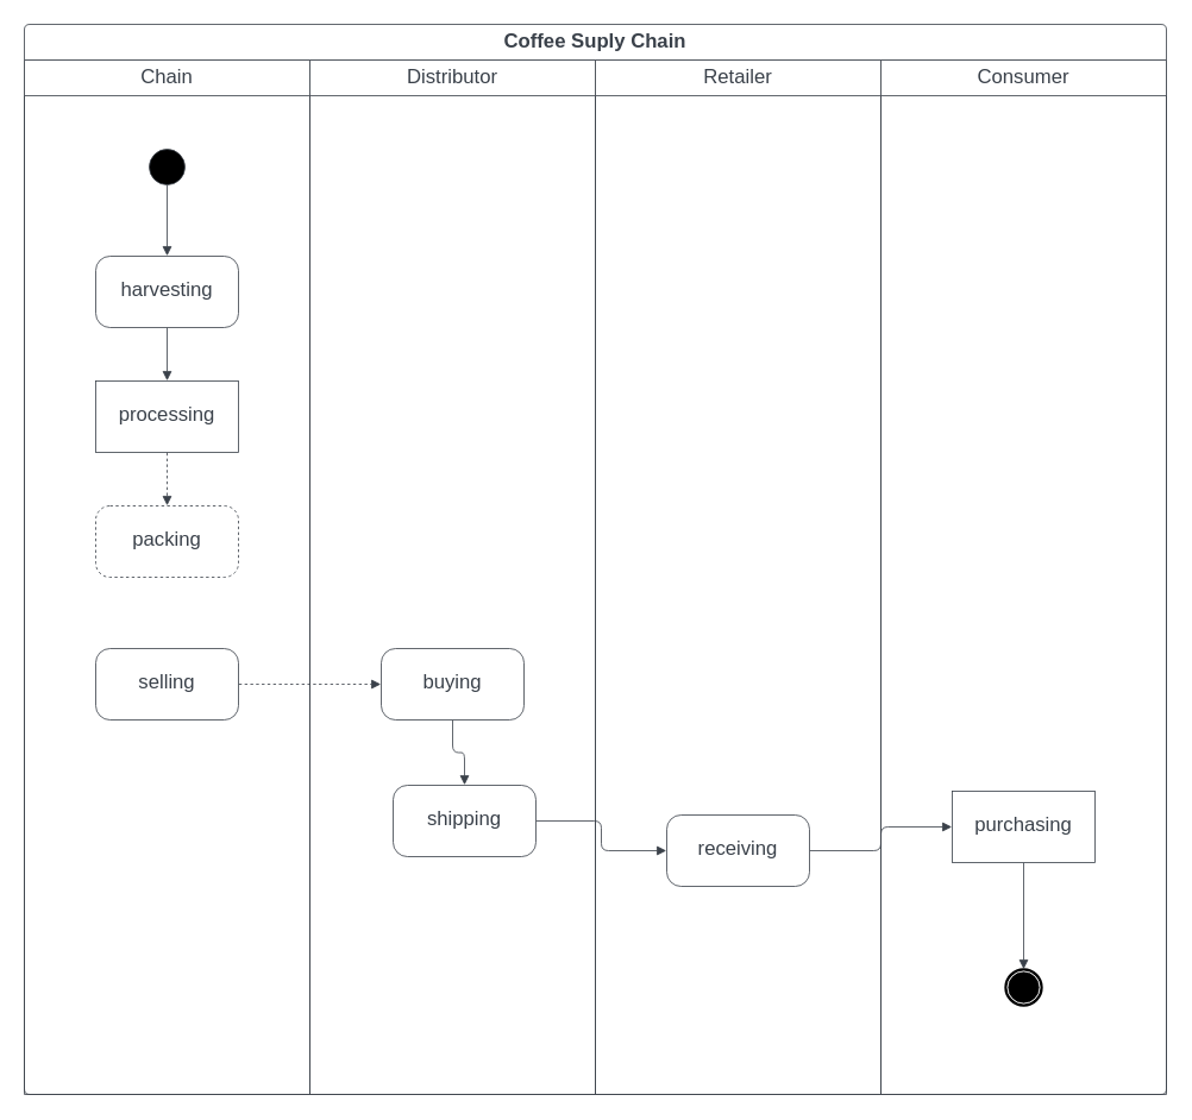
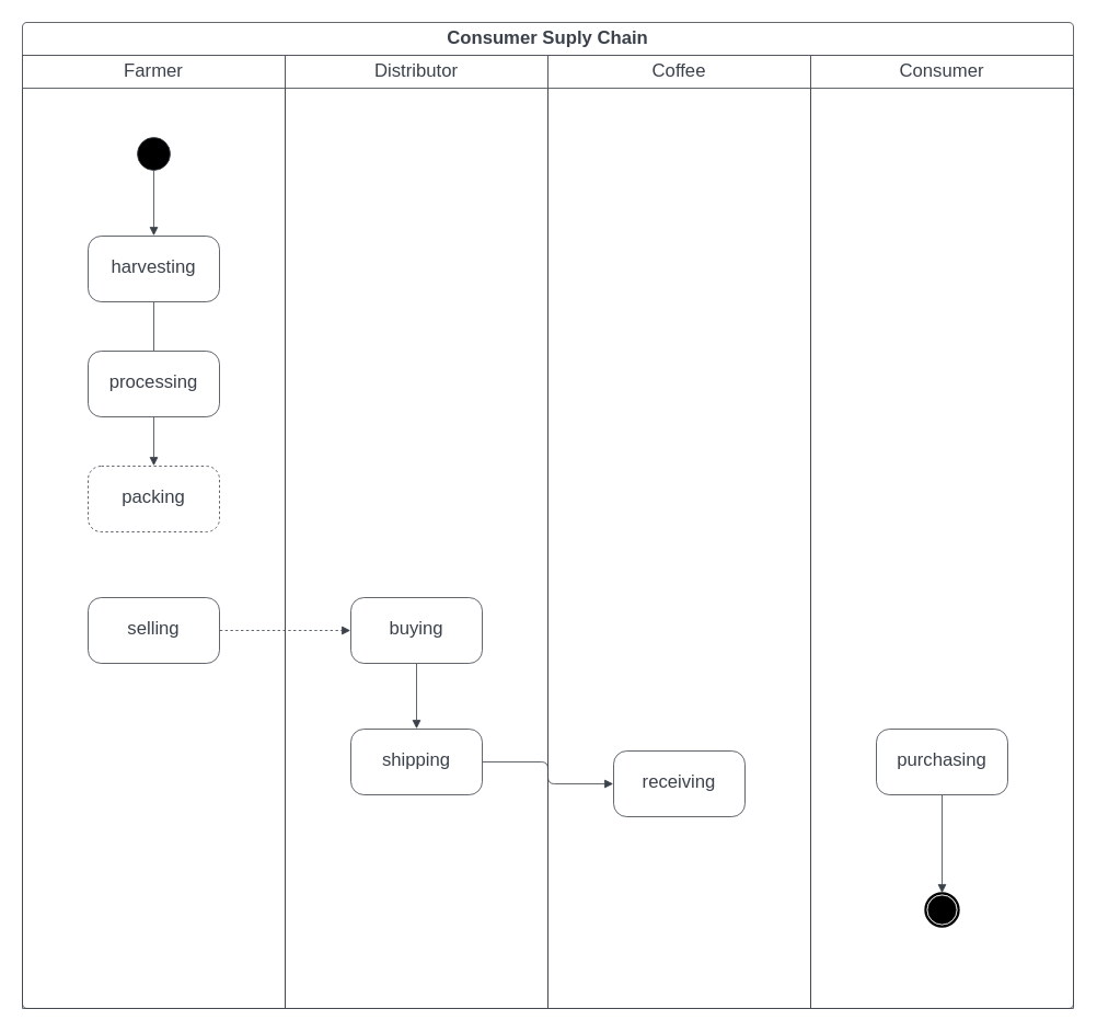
  <mxCell id="0" />
  <mxCell id="1" parent="0" />
- <mxCell id="2" value="Coffee Suply Chain" style="swimlane;startSize=30;html=1;whiteSpace=wrap;childLayout=stackLayout;resizeParent=1;dropTarget=0;spacing=0;strokeColor=#3a414a;strokeOpacity=100;rounded=1;absoluteArcSize=1;arcSize=9;strokeWidth=0.8;container=1;pointerEvents=0;collapsible=0;recursiveResize=0;fontSize=16.7;fontColor=#3a414a;" parent="1" vertex="1"><mxGeometry x="20" y="20" width="960" height="900" as="geometry" /></mxCell>
- <mxCell id="3" value="Chain" style="swimlane;html=1;whiteSpace=wrap;connectable=0;fontStyle=0;startSize=30;dropTarget=0;rounded=0;spacing=0;strokeColor=#3a414a;strokeOpacity=100;strokeWidth=0.8;container=1;pointerEvents=0;collapsible=0;recursiveResize=0;fontSize=16.7;fontColor=#3a414a;" parent="2" vertex="1"><mxGeometry y="30" width="240" height="870" as="geometry" /></mxCell>
+ <mxCell id="2" value="Consumer Suply Chain" style="swimlane;startSize=30;html=1;whiteSpace=wrap;childLayout=stackLayout;resizeParent=1;dropTarget=0;spacing=0;strokeColor=#3a414a;strokeOpacity=100;rounded=1;absoluteArcSize=1;arcSize=9;strokeWidth=0.8;container=1;pointerEvents=0;collapsible=0;recursiveResize=0;fontSize=16.7;fontColor=#3a414a;" parent="1" vertex="1"><mxGeometry x="20" y="20" width="960" height="900" as="geometry" /></mxCell>
+ <mxCell id="3" value="Farmer" style="swimlane;html=1;whiteSpace=wrap;connectable=0;fontStyle=0;startSize=30;dropTarget=0;rounded=0;spacing=0;strokeColor=#3a414a;strokeOpacity=100;strokeWidth=0.8;container=1;pointerEvents=0;collapsible=0;recursiveResize=0;fontSize=16.7;fontColor=#3a414a;" parent="2" vertex="1"><mxGeometry y="30" width="240" height="870" as="geometry" /></mxCell>
  <mxCell id="4" value="Distributor" style="swimlane;html=1;whiteSpace=wrap;connectable=0;fontStyle=0;startSize=30;dropTarget=0;rounded=0;spacing=0;strokeColor=#3a414a;strokeOpacity=100;strokeWidth=0.8;container=1;pointerEvents=0;collapsible=0;recursiveResize=0;fontSize=16.7;fontColor=#3a414a;" parent="2" vertex="1"><mxGeometry x="240" y="30" width="240" height="870" as="geometry" /></mxCell>
- <mxCell id="5" value="Retailer" style="swimlane;html=1;whiteSpace=wrap;connectable=0;fontStyle=0;startSize=30;dropTarget=0;rounded=0;spacing=0;strokeColor=#3a414a;strokeOpacity=100;strokeWidth=0.8;container=1;pointerEvents=0;collapsible=0;recursiveResize=0;fontSize=16.7;fontColor=#3a414a;" parent="2" vertex="1"><mxGeometry x="480" y="30" width="240" height="870" as="geometry" /></mxCell>
+ <mxCell id="5" value="Coffee" style="swimlane;html=1;whiteSpace=wrap;connectable=0;fontStyle=0;startSize=30;dropTarget=0;rounded=0;spacing=0;strokeColor=#3a414a;strokeOpacity=100;strokeWidth=0.8;container=1;pointerEvents=0;collapsible=0;recursiveResize=0;fontSize=16.7;fontColor=#3a414a;" parent="2" vertex="1"><mxGeometry x="480" y="30" width="240" height="870" as="geometry" /></mxCell>
  <mxCell id="6" value="Consumer" style="swimlane;html=1;whiteSpace=wrap;connectable=0;fontStyle=0;startSize=30;dropTarget=0;rounded=0;spacing=0;strokeColor=#3a414a;strokeOpacity=100;strokeWidth=0.8;container=1;pointerEvents=0;collapsible=0;recursiveResize=0;fontSize=16.7;fontColor=#3a414a;" parent="2" vertex="1"><mxGeometry x="720" y="30" width="240" height="870" as="geometry" /></mxCell>
  <mxCell id="7" value="" style="html=1;overflow=block;blockSpacing=1;whiteSpace=wrap;ellipse;fillColor=#000000;fontSize=13;spacing=0;strokeColor=#3a414a;strokeOpacity=100;rounded=1;absoluteArcSize=1;arcSize=9;strokeWidth=0.8;" parent="1" vertex="1"><mxGeometry x="125" y="125" width="30" height="30" as="geometry" /></mxCell>
  <mxCell id="8" value="&lt;div style=&quot;display: flex; justify-content: center; text-align: center; align-items: baseline; font-size: 0; line-height: 1.25;margin-top: -2px;&quot;&gt;&lt;span&gt;&lt;span style=&quot;font-size:16.7px;color:#3a414a;&quot;&gt;harvesting&lt;/span&gt;&lt;/span&gt;&lt;/div&gt;" style="rounded=1;arcSize=20;whiteSpace=wrap;overflow=block;blockSpacing=1;html=1;fontSize=13;spacing=0;strokeColor=#3a414a;strokeOpacity=100;strokeWidth=0.8;" parent="1" vertex="1"><mxGeometry x="80" y="215" width="120" height="60" as="geometry" /></mxCell>
- <mxCell id="9" value="&lt;div style=&quot;display: flex; justify-content: center; text-align: center; align-items: baseline; font-size: 0; line-height: 1.25;margin-top: -2px;&quot;&gt;&lt;span&gt;&lt;span style=&quot;font-size:16.7px;color:#3a414a;&quot;&gt;processing&lt;/span&gt;&lt;/span&gt;&lt;/div&gt;" style="arcSize=20;whiteSpace=wrap;overflow=block;blockSpacing=1;html=1;fontSize=13;spacing=0;strokeColor=#3a414a;strokeOpacity=100;strokeWidth=0.8;rounded=0;" parent="1" vertex="1"><mxGeometry x="80" y="320" width="120" height="60" as="geometry" /></mxCell>
+ <mxCell id="9" value="&lt;div style=&quot;display: flex; justify-content: center; text-align: center; align-items: baseline; font-size: 0; line-height: 1.25;margin-top: -2px;&quot;&gt;&lt;span&gt;&lt;span style=&quot;font-size:16.7px;color:#3a414a;&quot;&gt;processing&lt;/span&gt;&lt;/span&gt;&lt;/div&gt;" style="rounded=1;arcSize=20;whiteSpace=wrap;overflow=block;blockSpacing=1;html=1;fontSize=13;spacing=0;strokeColor=#3a414a;strokeOpacity=100;strokeWidth=0.8;" parent="1" vertex="1"><mxGeometry x="80" y="320" width="120" height="60" as="geometry" /></mxCell>
  <mxCell id="10" value="&lt;div style=&quot;display: flex; justify-content: center; text-align: center; align-items: baseline; font-size: 0; line-height: 1.25;margin-top: -2px;&quot;&gt;&lt;span&gt;&lt;span style=&quot;font-size:16.7px;color:#3a414a;&quot;&gt;packing&lt;/span&gt;&lt;/span&gt;&lt;/div&gt;" style="points=[[0.5,1.006,0]];rounded=1;arcSize=20;whiteSpace=wrap;overflow=block;blockSpacing=1;html=1;fontSize=13;spacing=0;strokeColor=#3a414a;strokeOpacity=100;strokeWidth=0.8;dashed=1;" parent="1" vertex="1"><mxGeometry x="80" y="425" width="120" height="60" as="geometry" /></mxCell>
  <mxCell id="11" value="&lt;div style=&quot;display: flex; justify-content: center; text-align: center; align-items: baseline; font-size: 0; line-height: 1.25;margin-top: -2px;&quot;&gt;&lt;span&gt;&lt;span style=&quot;font-size:16.7px;color:#3a414a;&quot;&gt;buying&lt;/span&gt;&lt;/span&gt;&lt;/div&gt;" style="rounded=1;arcSize=20;whiteSpace=wrap;overflow=block;blockSpacing=1;html=1;fontSize=13;spacing=0;strokeColor=#3a414a;strokeOpacity=100;strokeWidth=0.8;" parent="1" vertex="1"><mxGeometry x="320" y="545" width="120" height="60" as="geometry" /></mxCell>
  <mxCell id="12" value="&lt;div style=&quot;display: flex; justify-content: center; text-align: center; align-items: baseline; font-size: 0; line-height: 1.25;margin-top: -2px;&quot;&gt;&lt;span&gt;&lt;span style=&quot;font-size:16.7px;color:#3a414a;&quot;&gt;selling&lt;/span&gt;&lt;/span&gt;&lt;/div&gt;" style="rounded=1;arcSize=20;whiteSpace=wrap;overflow=block;blockSpacing=1;html=1;fontSize=13;spacing=0;strokeColor=#3a414a;strokeOpacity=100;strokeWidth=0.8;" parent="1" vertex="1"><mxGeometry x="80" y="545" width="120" height="60" as="geometry" /></mxCell>
- <mxCell id="13" value="&lt;div style=&quot;display: flex; justify-content: center; text-align: center; align-items: baseline; font-size: 0; line-height: 1.25;margin-top: -2px;&quot;&gt;&lt;span&gt;&lt;span style=&quot;font-size:16.7px;color:#3a414a;&quot;&gt;shipping&lt;/span&gt;&lt;/span&gt;&lt;/div&gt;" style="rounded=1;arcSize=20;whiteSpace=wrap;overflow=block;blockSpacing=1;html=1;fontSize=13;spacing=0;strokeColor=#3a414a;strokeOpacity=100;strokeWidth=0.8;" parent="1" vertex="1"><mxGeometry x="330" y="660" width="120" height="60" as="geometry" /></mxCell>
+ <mxCell id="13" value="&lt;div style=&quot;display: flex; justify-content: center; text-align: center; align-items: baseline; font-size: 0; line-height: 1.25;margin-top: -2px;&quot;&gt;&lt;span&gt;&lt;span style=&quot;font-size:16.7px;color:#3a414a;&quot;&gt;shipping&lt;/span&gt;&lt;/span&gt;&lt;/div&gt;" style="rounded=1;arcSize=20;whiteSpace=wrap;overflow=block;blockSpacing=1;html=1;fontSize=13;spacing=0;strokeColor=#3a414a;strokeOpacity=100;strokeWidth=0.8;" parent="1" vertex="1"><mxGeometry x="320" y="665" width="120" height="60" as="geometry" /></mxCell>
  <mxCell id="14" value="&lt;div style=&quot;display: flex; justify-content: center; text-align: center; align-items: baseline; font-size: 0; line-height: 1.25;margin-top: -2px;&quot;&gt;&lt;span&gt;&lt;span style=&quot;font-size:16.7px;color:#3a414a;&quot;&gt;receiving&lt;/span&gt;&lt;/span&gt;&lt;/div&gt;" style="rounded=1;arcSize=20;whiteSpace=wrap;overflow=block;blockSpacing=1;html=1;fontSize=13;spacing=0;strokeColor=#3a414a;strokeOpacity=100;strokeWidth=0.8;" parent="1" vertex="1"><mxGeometry x="560" y="685" width="120" height="60" as="geometry" /></mxCell>
- <mxCell id="15" value="&lt;div style=&quot;display: flex; justify-content: center; text-align: center; align-items: baseline; font-size: 0; line-height: 1.25;margin-top: -2px;&quot;&gt;&lt;span&gt;&lt;span style=&quot;font-size:16.7px;color:#3a414a;&quot;&gt;purchasing&lt;/span&gt;&lt;/span&gt;&lt;/div&gt;" style="arcSize=20;whiteSpace=wrap;overflow=block;blockSpacing=1;html=1;fontSize=13;spacing=0;strokeColor=#3a414a;strokeOpacity=100;strokeWidth=0.8;rounded=0;" parent="1" vertex="1"><mxGeometry x="800" y="665" width="120" height="60" as="geometry" /></mxCell>
+ <mxCell id="15" value="&lt;div style=&quot;display: flex; justify-content: center; text-align: center; align-items: baseline; font-size: 0; line-height: 1.25;margin-top: -2px;&quot;&gt;&lt;span&gt;&lt;span style=&quot;font-size:16.7px;color:#3a414a;&quot;&gt;purchasing&lt;/span&gt;&lt;/span&gt;&lt;/div&gt;" style="rounded=1;arcSize=20;whiteSpace=wrap;overflow=block;blockSpacing=1;html=1;fontSize=13;spacing=0;strokeColor=#3a414a;strokeOpacity=100;strokeWidth=0.8;" parent="1" vertex="1"><mxGeometry x="800" y="665" width="120" height="60" as="geometry" /></mxCell>
  <mxCell id="16" value="" style="html=1;overflow=block;blockSpacing=1;whiteSpace=wrap;shape=mxgraph.bpmn.shape;outline=end;symbol=terminate;strokeColor=#000000;fillColor=#ffffff;fontSize=13;spacing=0;strokeOpacity=100;rounded=1;absoluteArcSize=1;arcSize=9;strokeWidth=0.8;" parent="1" vertex="1"><mxGeometry x="845" y="815" width="30" height="30" as="geometry" /></mxCell>
  <mxCell id="17" value="" style="html=1;jettySize=18;whiteSpace=wrap;fontSize=13;strokeColor=#3a414a;strokeOpacity=100;strokeWidth=0.8;rounded=1;arcSize=12;edgeStyle=orthogonalEdgeStyle;startArrow=none;endArrow=block;endFill=1;exitX=0.5;exitY=1.013;exitPerimeter=0;entryX=0.5;entryY=-0.006;entryPerimeter=0;" parent="1" source="7" target="8" edge="1"><mxGeometry width="100" height="100" relative="1" as="geometry"><Array as="points" /></mxGeometry></mxCell>
- <mxCell id="18" value="" style="html=1;jettySize=18;whiteSpace=wrap;fontSize=13;strokeColor=#3a414a;strokeOpacity=100;strokeWidth=0.8;rounded=1;arcSize=12;edgeStyle=orthogonalEdgeStyle;startArrow=none;endArrow=block;endFill=1;exitX=0.5;exitY=1.006;exitPerimeter=0;entryX=0.5;entryY=-0.006;entryPerimeter=0;" parent="1" source="8" target="9" edge="1"><mxGeometry width="100" height="100" relative="1" as="geometry"><Array as="points" /></mxGeometry></mxCell>
- <mxCell id="19" value="" style="html=1;jettySize=18;whiteSpace=wrap;fontSize=13;strokeColor=#3a414a;strokeOpacity=100;strokeWidth=0.8;rounded=1;arcSize=12;edgeStyle=orthogonalEdgeStyle;startArrow=none;endArrow=block;endFill=1;exitX=0.5;exitY=1.006;exitPerimeter=0;entryX=0.5;entryY=-0.006;entryPerimeter=0;dashed=1;" parent="1" source="9" target="10" edge="1"><mxGeometry width="100" height="100" relative="1" as="geometry"><Array as="points" /></mxGeometry></mxCell>
+ <mxCell id="18" value="" style="html=1;jettySize=18;whiteSpace=wrap;fontSize=13;strokeColor=#3a414a;strokeOpacity=100;strokeWidth=0.8;rounded=1;arcSize=12;edgeStyle=orthogonalEdgeStyle;startArrow=none;endArrow=none;endFill=1;exitX=0.5;exitY=1.006;exitPerimeter=0;entryX=0.5;entryY=-0.006;entryPerimeter=0;" parent="1" source="8" target="9" edge="1"><mxGeometry width="100" height="100" relative="1" as="geometry"><Array as="points" /></mxGeometry></mxCell>
+ <mxCell id="19" value="" style="html=1;jettySize=18;whiteSpace=wrap;fontSize=13;strokeColor=#3a414a;strokeOpacity=100;strokeWidth=0.8;rounded=1;arcSize=12;edgeStyle=orthogonalEdgeStyle;startArrow=none;endArrow=block;endFill=1;exitX=0.5;exitY=1.006;exitPerimeter=0;entryX=0.5;entryY=-0.006;entryPerimeter=0;" parent="1" source="9" target="10" edge="1"><mxGeometry width="100" height="100" relative="1" as="geometry"><Array as="points" /></mxGeometry></mxCell>
  <mxCell id="20" value="" style="html=1;jettySize=18;whiteSpace=wrap;fontSize=13;strokeColor=#3a414a;strokeOpacity=100;strokeWidth=0.8;rounded=1;arcSize=12;edgeStyle=orthogonalEdgeStyle;startArrow=none;endArrow=block;endFill=1;exitX=1.003;exitY=0.5;exitPerimeter=0;entryX=-0.003;entryY=0.5;entryPerimeter=0;dashed=1;" parent="1" source="12" target="11" edge="1"><mxGeometry width="100" height="100" relative="1" as="geometry"><Array as="points" /></mxGeometry></mxCell>
  <mxCell id="21" value="" style="html=1;jettySize=18;whiteSpace=wrap;fontSize=13;strokeColor=#3a414a;strokeOpacity=100;strokeWidth=0.8;rounded=1;arcSize=12;edgeStyle=orthogonalEdgeStyle;startArrow=none;endArrow=block;endFill=1;exitX=0.5;exitY=1.006;exitPerimeter=0;entryX=0.5;entryY=-0.006;entryPerimeter=0;" parent="1" source="11" target="13" edge="1"><mxGeometry width="100" height="100" relative="1" as="geometry"><Array as="points" /></mxGeometry></mxCell>
  <mxCell id="22" value="" style="html=1;jettySize=18;whiteSpace=wrap;fontSize=13;strokeColor=#3a414a;strokeOpacity=100;strokeWidth=0.8;rounded=1;arcSize=12;edgeStyle=orthogonalEdgeStyle;startArrow=none;endArrow=block;endFill=1;exitX=1.003;exitY=0.5;exitPerimeter=0;entryX=-0.003;entryY=0.5;entryPerimeter=0;" parent="1" source="13" target="14" edge="1"><mxGeometry width="100" height="100" relative="1" as="geometry"><Array as="points" /></mxGeometry></mxCell>
- <mxCell id="23" value="" style="html=1;jettySize=18;whiteSpace=wrap;fontSize=13;strokeColor=#3a414a;strokeOpacity=100;strokeWidth=0.8;rounded=1;arcSize=12;edgeStyle=orthogonalEdgeStyle;startArrow=none;endArrow=block;endFill=1;exitX=1.003;exitY=0.5;exitPerimeter=0;entryX=-0.003;entryY=0.5;entryPerimeter=0;" parent="1" source="14" target="15" edge="1"><mxGeometry width="100" height="100" relative="1" as="geometry"><Array as="points" /></mxGeometry></mxCell>
  <mxCell id="24" value="" style="html=1;jettySize=18;whiteSpace=wrap;fontSize=13;strokeColor=#3a414a;strokeOpacity=100;strokeWidth=0.8;rounded=1;arcSize=12;edgeStyle=orthogonalEdgeStyle;startArrow=none;endArrow=block;endFill=1;exitX=0.5;exitY=1.006;exitPerimeter=0;entryX=0.5;entryY=-0.013;entryPerimeter=0;" parent="1" source="15" target="16" edge="1"><mxGeometry width="100" height="100" relative="1" as="geometry"><Array as="points" /></mxGeometry></mxCell>
